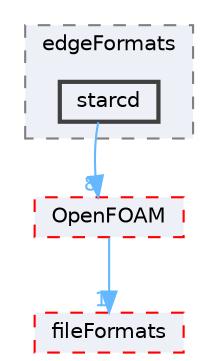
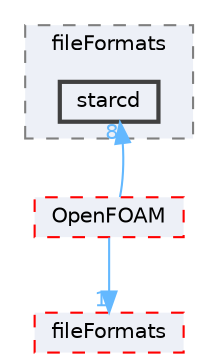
  digraph {
    compound=true
    node [color=red fillcolor="#edf0f7" fontname=Helvetica fontsize=10 shape=box style="filled,dashed"]
    edge [color=steelblue1 fontcolor=steelblue1 fontname=Helvetica fontsize=10 labeldistance=1.5 labelfontname=Helvetica labelfontsize=10]
    n1 [color=grey25 height=0.2 label=starcd style="filled,bold" width=0.4]
    n2 [height=0.2 label=OpenFOAM width=0.4]
    n3 [height=0.2 label=fileFormats width=0.4]
    subgraph cluster_1 {
      bgcolor="#edf0f7"
      fontname=Helvetica
      fontsize=10
-     label=edgeFormats
+     label=fileFormats
      pencolor=grey50
      style="filled,dashed"
      n1
    }
-   n1 -> n2 [headlabel=8]
+   n2 -> n1 [headlabel=8]
    n2 -> n3 [headlabel=1]
  }
